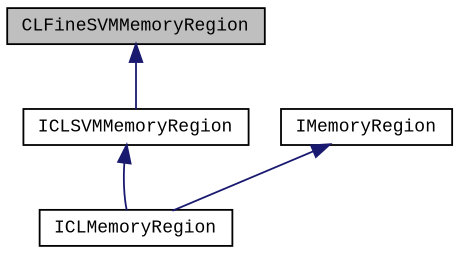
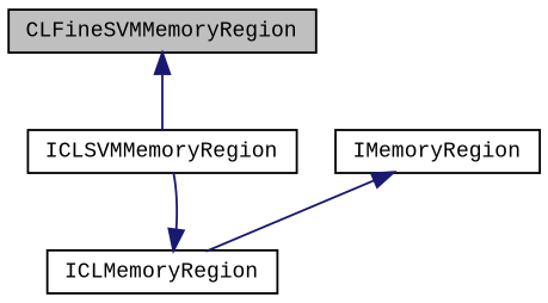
  digraph {
    fontname="Liberation Mono"
    node [color=black fillcolor=white fontname="Liberation Mono" fontsize=10 shape=record style=filled]
    edge [color=midnightblue dir=back fontname="Liberation Mono" fontsize=10 labelfontname=Helvetica labelfontsize=10 style=solid]
    n1 [fillcolor=grey75 fontcolor=black height=0.2 label=CLFineSVMMemoryRegion width=0.4]
    n2 [height=0.2 label=ICLSVMMemoryRegion width=0.4]
    n3 [height=0.2 label=ICLMemoryRegion width=0.4]
    n4 [height=0.2 label=IMemoryRegion width=0.4]
    n1 -> n2
-   n2 -> n3
+   n3 -> n2
    n4 -> n3
  }
